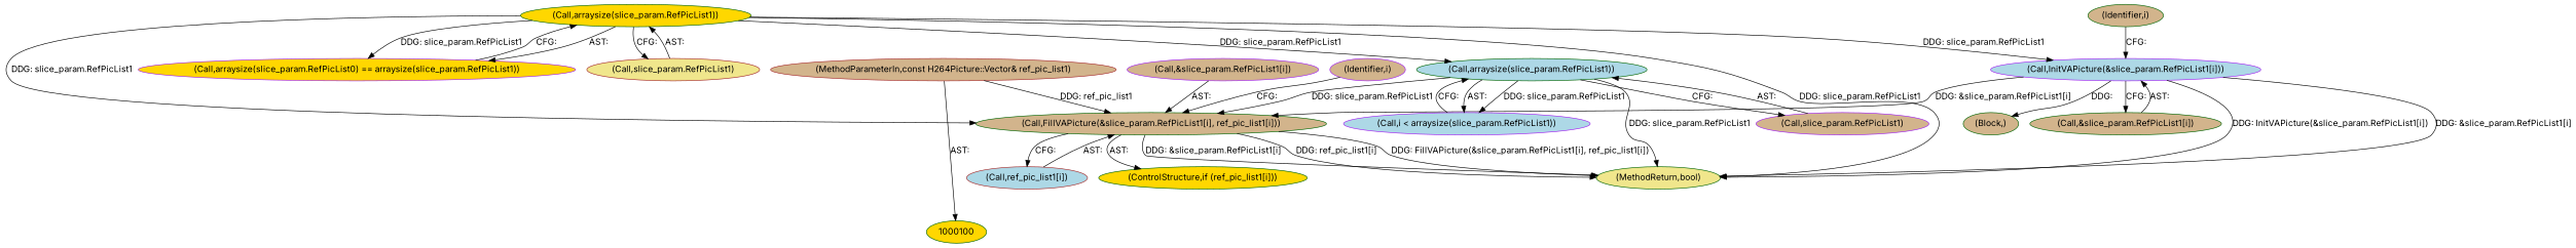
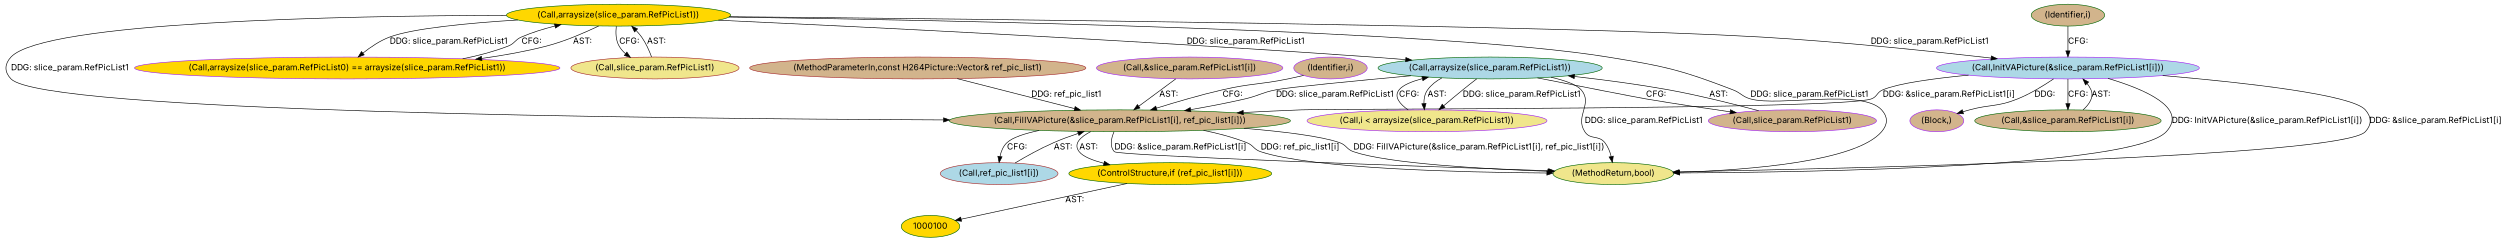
  digraph {
    fontname=Inter
    node [color=darkgreen fillcolor=tan fontname=Inter style=filled]
    edge [fontname=Inter]
    n1 [label="(Call,FillVAPicture(&slice_param.RefPicList1[i], ref_pic_list1[i]))"]
    n2 [fillcolor=gold label="(ControlStructure,if (ref_pic_list1[i]))"]
    n3 [fillcolor=khaki label="(MethodReturn,bool)"]
    n4 [color=brown fillcolor=lightblue label="(Call,ref_pic_list1[i])"]
    n5 [fillcolor=gold label="(Call,arraysize(slice_param.RefPicList1))"]
    n6 [color=purple fillcolor=lightblue label="(Call,InitVAPicture(&slice_param.RefPicList1[i]))"]
    n7 [fillcolor=lightblue label="(Call,arraysize(slice_param.RefPicList1))"]
    n8 [color=brown fillcolor=khaki label="(Call,slice_param.RefPicList1)"]
    n9 [color=purple fillcolor=gold label="(Call,arraysize(slice_param.RefPicList0) == arraysize(slice_param.RefPicList1))"]
-   n10 [label="(Block,)"]
+   n10 [color=purple label="(Block,)"]
    n11 [label="(Call,&slice_param.RefPicList1[i])"]
-   n12 [color=purple fillcolor=lightblue label="(Call,i < arraysize(slice_param.RefPicList1))"]
+   n12 [color=purple fillcolor=khaki label="(Call,i < arraysize(slice_param.RefPicList1))"]
    n13 [color=purple label="(Call,slice_param.RefPicList1)"]
    n14 [color=brown label="(MethodParameterIn,const H264Picture::Vector& ref_pic_list1)"]
    1000100 [fillcolor=gold]
    n16 [label="(Identifier,i)"]
    n17 [color=purple label="(Call,&slice_param.RefPicList1[i])"]
    n18 [color=purple label="(Identifier,i)"]
    n1 -> n2 [label="AST: "]
    n1 -> n3 [label="DDG: &slice_param.RefPicList1[i]"]
    n1 -> n3 [label="DDG: ref_pic_list1[i]"]
    n1 -> n3 [label="DDG: FillVAPicture(&slice_param.RefPicList1[i], ref_pic_list1[i])"]
    n1 -> n4 [label="CFG: "]
    n4 -> n1 [label="AST: "]
    n5 -> n1 [label="DDG: slice_param.RefPicList1"]
    n5 -> n3 [label="DDG: slice_param.RefPicList1"]
    n5 -> n6 [label="DDG: slice_param.RefPicList1"]
    n5 -> n7 [label="DDG: slice_param.RefPicList1"]
    n5 -> n8 [label="CFG: "]
    n5 -> n9 [label="AST: "]
    n5 -> n9 [label="DDG: slice_param.RefPicList1"]
    n6 -> n1 [label="DDG: &slice_param.RefPicList1[i]"]
    n6 -> n3 [label="DDG: InitVAPicture(&slice_param.RefPicList1[i])"]
    n6 -> n3 [label="DDG: &slice_param.RefPicList1[i]"]
    n6 -> n10 [label="DDG: "]
    n6 -> n11 [label="CFG: "]
    n7 -> n1 [label="DDG: slice_param.RefPicList1"]
    n7 -> n3 [label="DDG: slice_param.RefPicList1"]
    n7 -> n12 [label="AST: "]
    n7 -> n12 [label="DDG: slice_param.RefPicList1"]
    n7 -> n13 [label="CFG: "]
    n8 -> n5 [label="AST: "]
    n9 -> n5 [label="CFG: "]
    n11 -> n6 [label="AST: "]
    n12 -> n7 [label="CFG: "]
    n13 -> n7 [label="AST: "]
    n14 -> n1 [label="DDG: ref_pic_list1"]
-   n14 -> 1000100 [label="AST: "]
+   n2 -> 1000100 [label="AST: "]
    n16 -> n6 [label="CFG: "]
    n17 -> n1 [label="AST: "]
    n18 -> n1 [label="CFG: "]
  }
